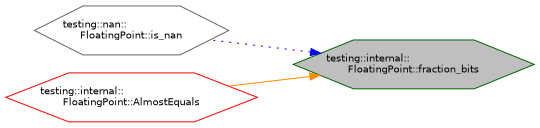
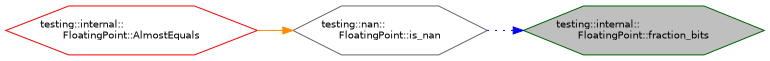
  digraph {
    rankdir=RL
    node [fontname=Helvetica fontsize=10 shape=hexagon]
    edge [dir=back fontname=Helvetica fontsize=10 labelfontname=Helvetica labelfontsize=10]
    n1 [color=darkgreen fillcolor=grey75 fontcolor=black height=0.2 label="testing::internal::\lFloatingPoint::fraction_bits" style=filled width=0.4]
    n2 [color=gray40 height=0.2 label="testing::nan::\lFloatingPoint::is_nan" width=0.4]
    n3 [color=red height=0.2 label="testing::internal::\lFloatingPoint::AlmostEquals" width=0.4]
    n1 -> n2 [color=blue style=dotted]
-   n1 -> n3 [color=darkorange style=solid]
+   n2 -> n3 [color=darkorange style=solid]
  }
